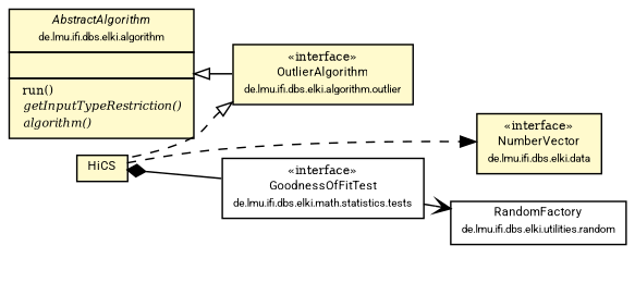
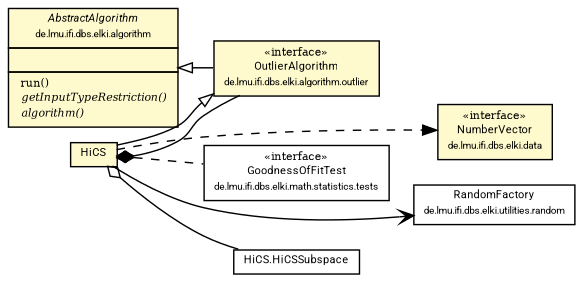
  digraph {
    fontname="DejaVu Serif"
    nodesep=0.15
    rankdir=LR
    ranksep=0.25
    node [fontcolor=black fontname="DejaVu Serif" fontsize=8 margin=0 shape=plaintext]
    edge [color=black dir=back fontname="DejaVu Serif" fontsize=7 labelfontname=Roboto labelfontsize=7 weight=6 arrowhead=none]
    n1 [height=0 label=<<table title="de.lmu.ifi.dbs.elki.data.NumberVector" border="0" cellborder="1" cellspacing="0" cellpadding="2" bgcolor="LemonChiffon" href="../../../data/NumberVector.html" target="_parent"> 		<tr><td><table border="0" cellspacing="0" cellpadding="1"> 		<tr><td align="center" balign="center"> &#171;interface&#187; </td></tr> 		<tr><td align="center" balign="center"> <font face="Roboto">NumberVector</font> </td></tr> 		<tr><td align="center" balign="center"> <font face="Roboto" point-size="7.0">de.lmu.ifi.dbs.elki.data</font> </td></tr> 		</table></td></tr> 		</table>> width=0]
    n2 [height=0 label=<<table title="de.lmu.ifi.dbs.elki.algorithm.AbstractAlgorithm" border="0" cellborder="1" cellspacing="0" cellpadding="2" bgcolor="LemonChiffon" href="../../AbstractAlgorithm.html" target="_parent"> 		<tr><td><table border="0" cellspacing="0" cellpadding="1"> 		<tr><td align="center" balign="center"> <font face="Roboto"><i>AbstractAlgorithm</i></font> </td></tr> 		<tr><td align="center" balign="center"> <font face="Roboto" point-size="7.0">de.lmu.ifi.dbs.elki.algorithm</font> </td></tr> 		</table></td></tr> 		<tr><td><table border="0" cellspacing="0" cellpadding="1"> 		<tr><td align="left" balign="left">  </td></tr> 		</table></td></tr> 		<tr><td><table border="0" cellspacing="0" cellpadding="1"> 		<tr><td align="left" balign="left">  run() </td></tr> 		<tr><td align="left" balign="left"> <i> getInputTypeRestriction()</i> </td></tr> 		<tr><td align="left" balign="left"> <i> algorithm()</i> </td></tr> 		</table></td></tr> 		</table>> width=0]
    n3 [height=0 label=<<table title="de.lmu.ifi.dbs.elki.algorithm.outlier.OutlierAlgorithm" border="0" cellborder="1" cellspacing="0" cellpadding="2" bgcolor="LemonChiffon" href="../OutlierAlgorithm.html" target="_parent"> 		<tr><td><table border="0" cellspacing="0" cellpadding="1"> 		<tr><td align="center" balign="center"> &#171;interface&#187; </td></tr> 		<tr><td align="center" balign="center"> <font face="Roboto">OutlierAlgorithm</font> </td></tr> 		<tr><td align="center" balign="center"> <font face="Roboto" point-size="7.0">de.lmu.ifi.dbs.elki.algorithm.outlier</font> </td></tr> 		</table></td></tr> 		</table>> width=0]
    n4 [height=0 label=<<table title="de.lmu.ifi.dbs.elki.algorithm.outlier.meta.HiCS" border="0" cellborder="1" cellspacing="0" cellpadding="2" bgcolor="lemonChiffon" href="HiCS.html" target="_parent"> 		<tr><td><table border="0" cellspacing="0" cellpadding="1"> 		<tr><td align="center" balign="center"> <font face="Roboto">HiCS</font> </td></tr> 		</table></td></tr> 		</table>> width=0]
    n5 [height=0 label=<<table title="de.lmu.ifi.dbs.elki.math.statistics.tests.GoodnessOfFitTest" border="0" cellborder="1" cellspacing="0" cellpadding="2" href="../../../math/statistics/tests/GoodnessOfFitTest.html" target="_parent"> 		<tr><td><table border="0" cellspacing="0" cellpadding="1"> 		<tr><td align="center" balign="center"> &#171;interface&#187; </td></tr> 		<tr><td align="center" balign="center"> <font face="Roboto">GoodnessOfFitTest</font> </td></tr> 		<tr><td align="center" balign="center"> <font face="Roboto" point-size="7.0">de.lmu.ifi.dbs.elki.math.statistics.tests</font> </td></tr> 		</table></td></tr> 		</table>> width=0]
    n6 [height=0 label=<<table title="de.lmu.ifi.dbs.elki.utilities.random.RandomFactory" border="0" cellborder="1" cellspacing="0" cellpadding="2" href="../../../utilities/random/RandomFactory.html" target="_parent"> 		<tr><td><table border="0" cellspacing="0" cellpadding="1"> 		<tr><td align="center" balign="center"> <font face="Roboto">RandomFactory</font> </td></tr> 		<tr><td align="center" balign="center"> <font face="Roboto" point-size="7.0">de.lmu.ifi.dbs.elki.utilities.random</font> </td></tr> 		</table></td></tr> 		</table>> width=0]
+   n7 [height=0 label=<<table title="de.lmu.ifi.dbs.elki.algorithm.outlier.meta.HiCS.HiCSSubspace" border="0" cellborder="1" cellspacing="0" cellpadding="2" href="HiCS.HiCSSubspace.html" target="_parent"> 		<tr><td><table border="0" cellspacing="0" cellpadding="1"> 		<tr><td align="center" balign="center"> <font face="Roboto">HiCS.HiCSSubspace</font> </td></tr> 		</table></td></tr> 		</table>> width=0]
    n2 -> n3 [arrowtail=empty weight=10 arrowhead=""]
-   n3 -> n4 [arrowtail=empty style=dashed weight=9 arrowhead=""]
+   n3 -> n4 [arrowtail=empty style=solid weight=9 arrowhead=""]
    n4 -> n1 [arrowhead=normal style=dashed weight=0 dir=""]
-   n4 -> n5 [arrowtail=diamond]
-   n5 -> n6 [arrowhead=open weight=1 dir=""]
+   n4 -> n3 [arrowtail=diamond]
+   n4 -> n5 [arrowtail=diamond style=dashed]
+   n4 -> n6 [arrowhead=open weight=1 dir=""]
+   n4 -> n7 [arrowtail=ediamond weight=4]
  }
